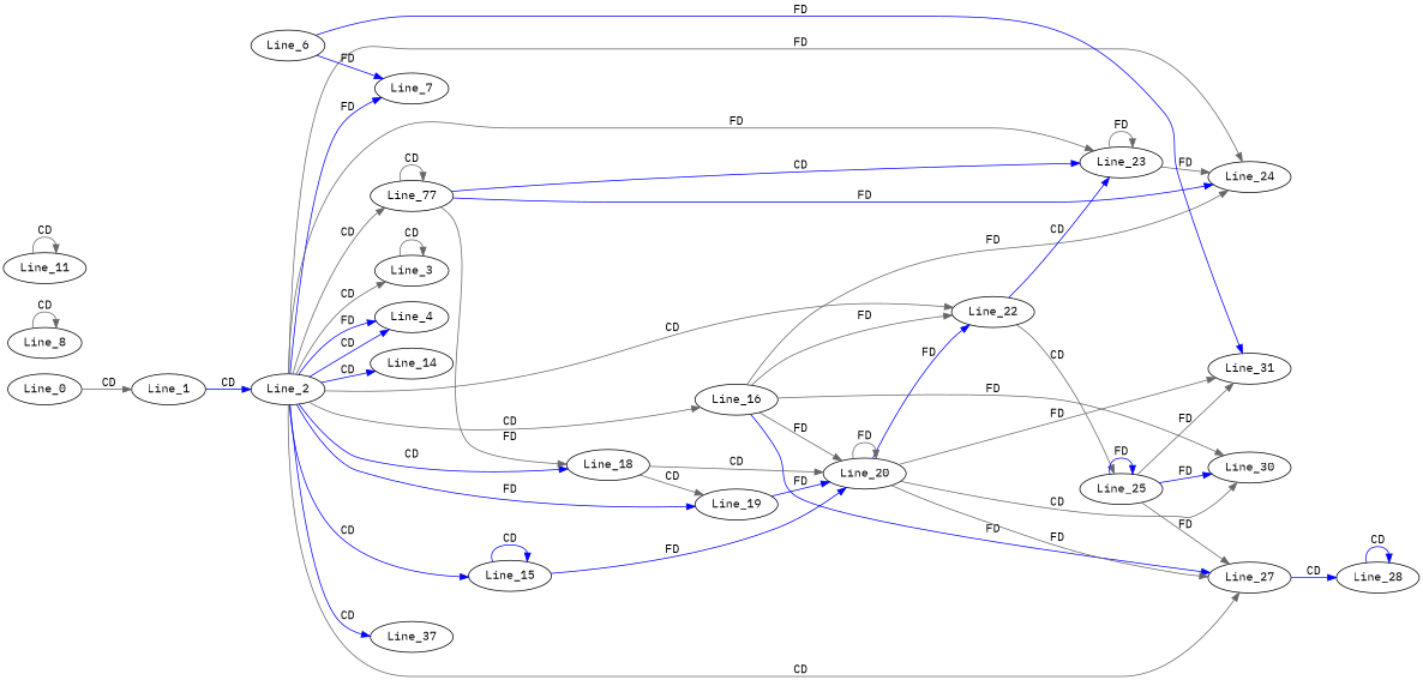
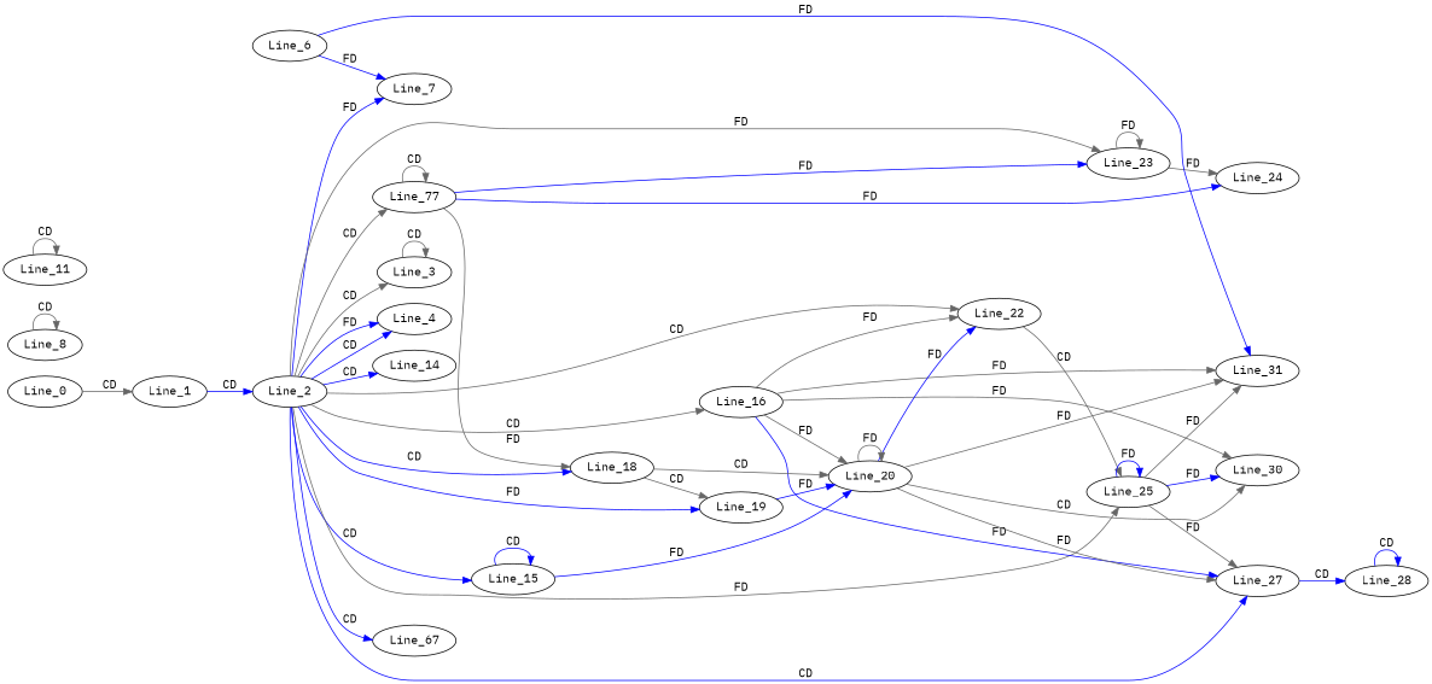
  digraph {
    fontname="IBM Plex Mono"
    rankdir=LR
    node [fontname="IBM Plex Mono"]
    edge [color=gray40 fontname="IBM Plex Mono"]
    Line_0
    Line_1
    Line_2
    Line_3
    Line_4
    Line_7
    Line_14
    Line_15
    Line_16
    n10 [label=Line_77]
    Line_18
    Line_19
    Line_22
    Line_23
    Line_24
    Line_27
-   Line_37
+   Line_37 [label=Line_67]
    Line_20
    Line_31
    Line_30
    Line_25
    Line_28
    Line_6
    Line_8
    Line_11
    Line_0 -> Line_1 [label=CD]
    Line_1 -> Line_2 [color=blue label=CD]
    Line_2 -> Line_3 [label=CD]
    Line_2 -> Line_4 [color=blue label=CD]
    Line_2 -> Line_4 [color=blue label=FD]
    Line_2 -> Line_7 [color=blue label=FD]
    Line_2 -> Line_14 [color=blue label=CD]
    Line_2 -> Line_15 [color=blue label=CD]
    Line_2 -> Line_16 [label=CD]
    Line_2 -> n10 [label=CD]
    Line_2 -> Line_18 [color=blue label=CD]
    Line_2 -> Line_19 [color=blue label=FD]
    Line_2 -> Line_22 [label=CD]
    Line_2 -> Line_23 [label=FD]
-   Line_2 -> Line_24 [label=FD]
-   Line_2 -> Line_27 [label=CD]
+   Line_2 -> Line_25 [label=FD]
+   Line_2 -> Line_27 [color=blue label=CD]
    Line_2 -> Line_37 [color=blue label=CD]
    Line_3 -> Line_3 [label=CD]
    Line_15 -> Line_15 [color=blue label=CD]
    Line_15 -> Line_20 [color=blue label=FD]
    Line_16 -> Line_22 [label=FD]
    Line_16 -> Line_27 [color=blue label=FD]
    Line_16 -> Line_20 [label=FD]
-   Line_16 -> Line_24 [label=FD]
+   Line_16 -> Line_31 [label=FD]
    Line_16 -> Line_30 [label=FD]
    n10 -> n10 [label=CD]
    n10 -> Line_18 [label=FD]
-   n10 -> Line_23 [color=blue label=CD]
+   n10 -> Line_23 [color=blue label=FD]
    n10 -> Line_24 [color=blue label=FD]
    Line_18 -> Line_19 [label=CD]
    Line_18 -> Line_20 [label=CD]
    Line_19 -> Line_20 [color=blue label=FD]
-   Line_22 -> Line_23 [color=blue label=CD]
    Line_22 -> Line_25 [label=CD]
    Line_23 -> Line_23 [label=FD]
    Line_23 -> Line_24 [label=FD]
    Line_27 -> Line_28 [color=blue label=CD]
    Line_20 -> Line_22 [color=blue label=FD]
    Line_20 -> Line_27 [label=FD]
    Line_20 -> Line_20 [label=FD]
    Line_20 -> Line_31 [label=FD]
    Line_20 -> Line_30 [label=CD]
    Line_25 -> Line_27 [label=FD]
    Line_25 -> Line_31 [label=FD]
    Line_25 -> Line_30 [color=blue label=FD]
    Line_25 -> Line_25 [color=blue label=FD]
    Line_28 -> Line_28 [color=blue label=CD]
    Line_6 -> Line_7 [color=blue label=FD]
    Line_6 -> Line_31 [color=blue label=FD]
    Line_8 -> Line_8 [label=CD]
    Line_11 -> Line_11 [label=CD]
  }
